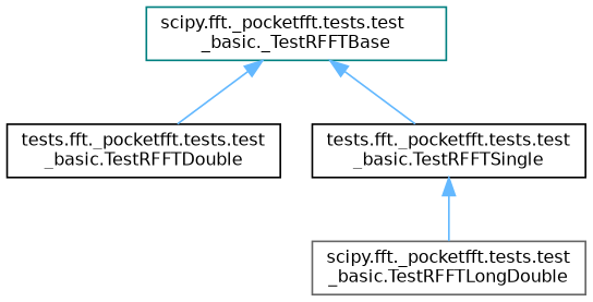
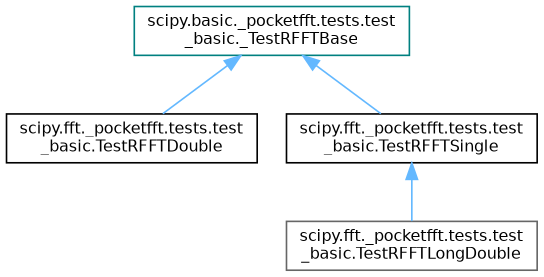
  digraph {
    rankdir=TB
    node [color=black fillcolor=white fontname=Helvetica fontsize=10 shape=box style=filled]
    edge [color=steelblue1 dir=back fontname=Helvetica fontsize=10 labelfontname=Helvetica labelfontsize=10 style=solid]
-   n1 [color=teal height=0.2 label="scipy.fft._pocketfft.tests.test\l_basic._TestRFFTBase" width=0.4]
-   n2 [height=0.2 label="tests.fft._pocketfft.tests.test\l_basic.TestRFFTDouble" width=0.4]
-   n3 [height=0.2 label="tests.fft._pocketfft.tests.test\l_basic.TestRFFTSingle" width=0.4]
+   n1 [color=teal height=0.2 label="scipy.basic._pocketfft.tests.test\l_basic._TestRFFTBase" width=0.4]
+   n2 [height=0.2 label="scipy.fft._pocketfft.tests.test\l_basic.TestRFFTDouble" width=0.4]
+   n3 [height=0.2 label="scipy.fft._pocketfft.tests.test\l_basic.TestRFFTSingle" width=0.4]
    n4 [color=gray40 height=0.2 label="scipy.fft._pocketfft.tests.test\l_basic.TestRFFTLongDouble" width=0.4]
    n1 -> n2
    n1 -> n3
    n3 -> n4
  }
